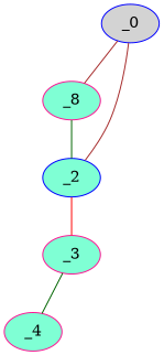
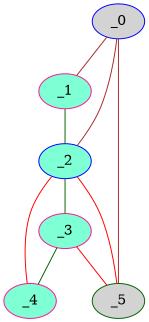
  graph {
    node [color=deeppink fillcolor=aquamarine style=filled x=63]
    edge [color=brown valence=1]
    _0 [color=blue fillcolor=lightgrey x=2 y=68]
-   _1 [x=8 y=54 label=_8]
+   _1 [x=8 y=54]
    _2 [color=blue x=17 y=52]
+   _5 [color=darkgreen fillcolor=lightgrey y=71]
    _3 [x=60 y=63]
    _4 [y=55]
    _0 -- _1
    _0 -- _2 [valence=2]
+   _0 -- _5
    _1 -- _2 [color=darkgreen]
-   _2 -- _3 [color=red valence=2]
+   _2 -- _5 [color=red valence=2]
+   _2 -- _3 [color=darkgreen valence=2]
+   _2 -- _4 [color=red]
+   _3 -- _5 [color=red]
    _3 -- _4 [color=darkgreen valence=2]
  }
